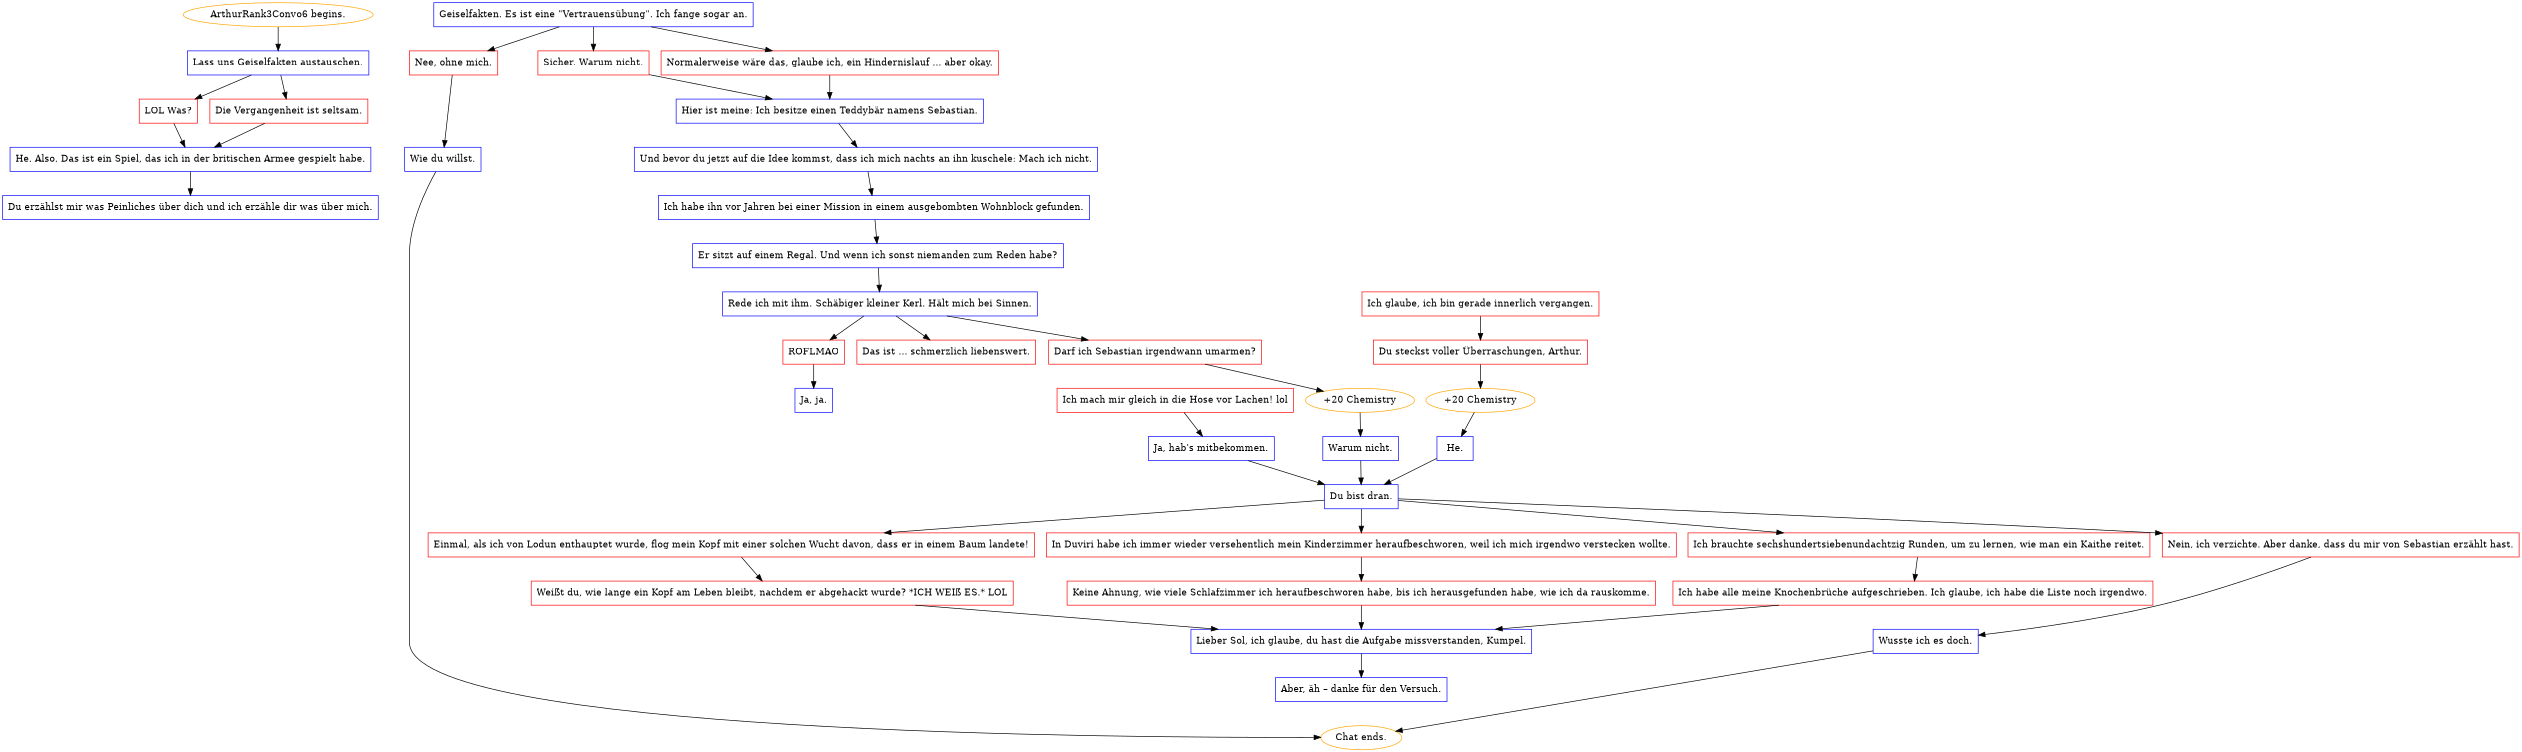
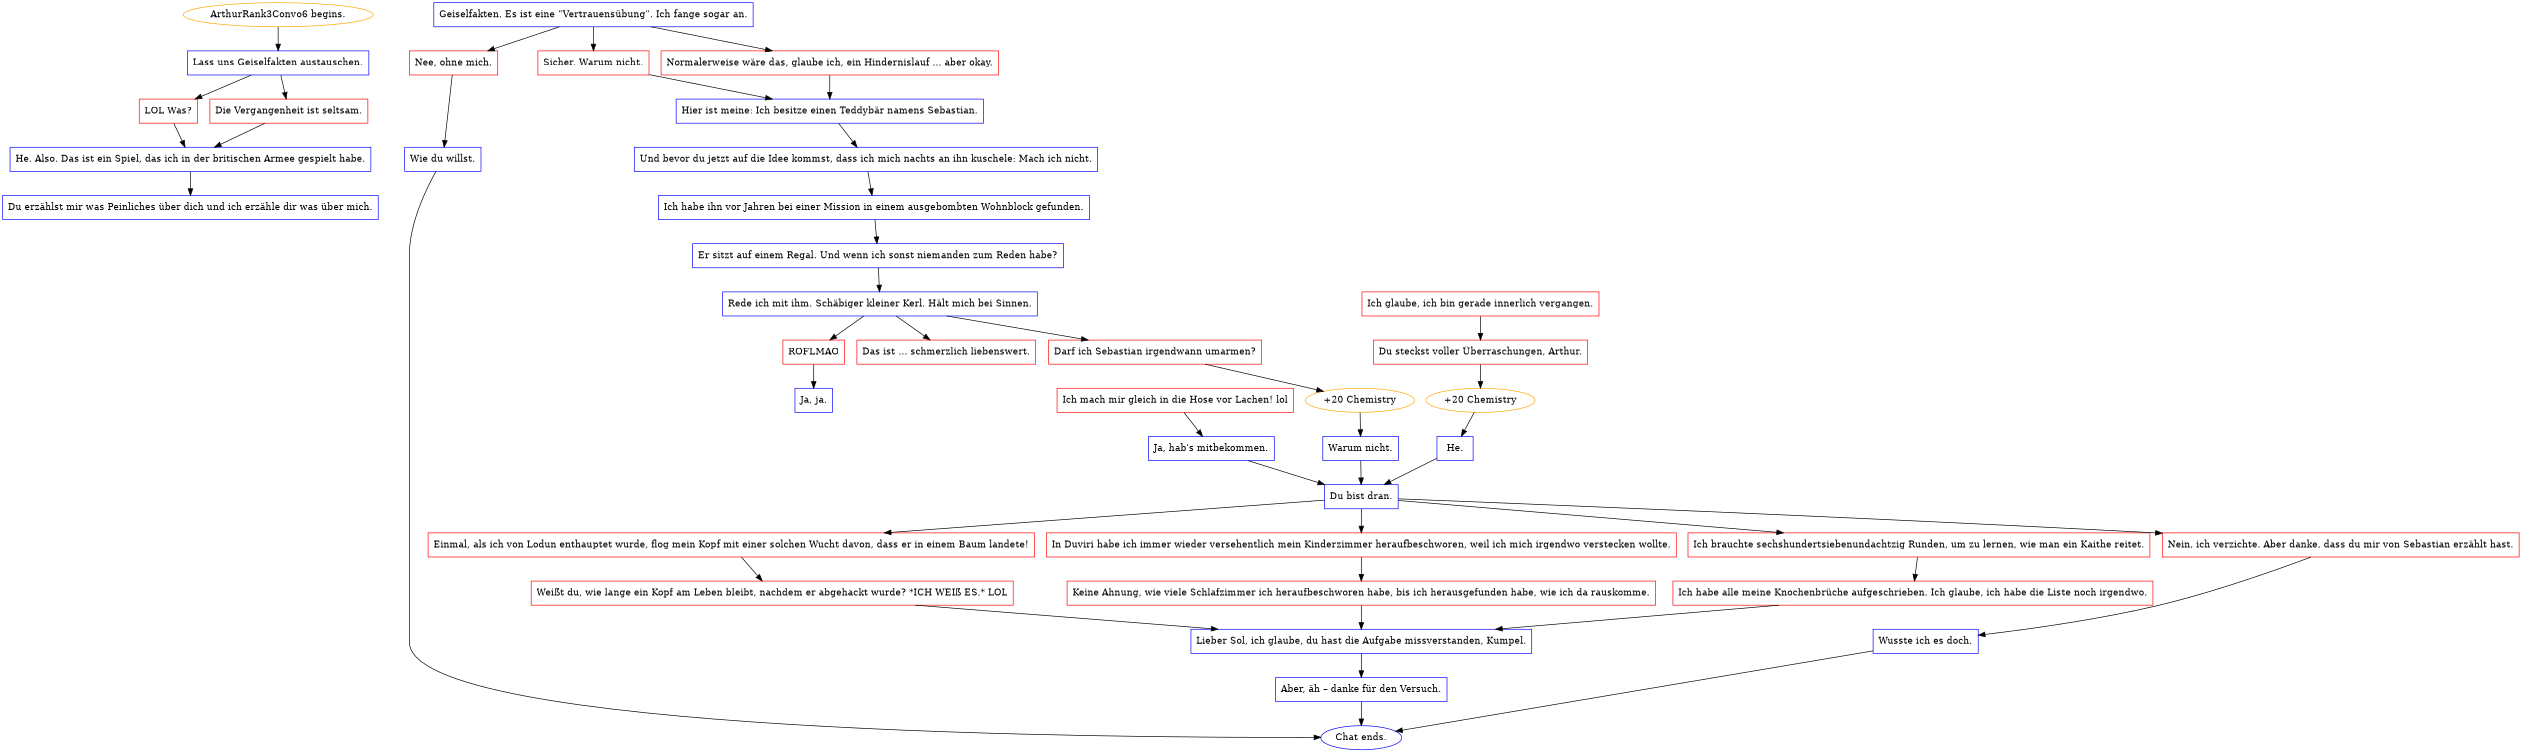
  digraph {
    node [color=blue shape=box]
    "ArthurRank3Convo6 begins." [color=orange shape=""]
    n2 [label="Lass uns Geiselfakten austauschen."]
    n3 [color=red label="LOL Was?"]
    n4 [color=red label="Die Vergangenheit ist seltsam."]
    n5 [label="He. Also. Das ist ein Spiel, das ich in der britischen Armee gespielt habe."]
    n6 [label="Du erzählst mir was Peinliches über dich und ich erzähle dir was über mich."]
    n7 [label="Geiselfakten. Es ist eine \"Vertrauensübung\". Ich fange sogar an."]
    n8 [color=red label="Normalerweise wäre das, glaube ich, ein Hindernislauf ... aber okay."]
    n9 [color=red label="Sicher. Warum nicht."]
    n10 [color=red label="Nee, ohne mich."]
    n11 [label="Hier ist meine: Ich besitze einen Teddybär namens Sebastian."]
    n12 [label="Wie du willst."]
    n13 [label="Und bevor du jetzt auf die Idee kommst, dass ich mich nachts an ihn kuschele: Mach ich nicht."]
-   "Chat ends." [color=orange shape=""]
+   "Chat ends." [shape=""]
    n15 [label="Ich habe ihn vor Jahren bei einer Mission in einem ausgebombten Wohnblock gefunden."]
    n16 [label="Er sitzt auf einem Regal. Und wenn ich sonst niemanden zum Reden habe?"]
    n17 [label="Rede ich mit ihm. Schäbiger kleiner Kerl. Hält mich bei Sinnen."]
    n18 [color=red label=ROFLMAO]
    n19 [color=red label="Das ist ... schmerzlich liebenswert."]
    n20 [color=red label="Darf ich Sebastian irgendwann umarmen?"]
    n21 [label="Ja, ja."]
    n22 [color=orange label="+20 Chemistry" shape=""]
    n23 [color=red label="Ich glaube, ich bin gerade innerlich vergangen."]
    n24 [color=red label="Du steckst voller Überraschungen, Arthur."]
    n25 [label="Warum nicht."]
    n26 [color=red label="Ich mach mir gleich in die Hose vor Lachen! lol"]
    n27 [label="Ja, hab's mitbekommen."]
    n28 [color=orange label="+20 Chemistry" shape=""]
    n29 [label="Du bist dran."]
    n30 [label="He."]
    n31 [color=red label="In Duviri habe ich immer wieder versehentlich mein Kinderzimmer heraufbeschworen, weil ich mich irgendwo verstecken wollte."]
    n32 [color=red label="Einmal, als ich von Lodun enthauptet wurde, flog mein Kopf mit einer solchen Wucht davon, dass er in einem Baum landete!"]
    n33 [color=red label="Ich brauchte sechshundertsiebenundachtzig Runden, um zu lernen, wie man ein Kaithe reitet."]
    n34 [color=red label="Nein, ich verzichte. Aber danke, dass du mir von Sebastian erzählt hast."]
    n35 [color=red label="Keine Ahnung, wie viele Schlafzimmer ich heraufbeschworen habe, bis ich herausgefunden habe, wie ich da rauskomme."]
    n36 [color=red label="Weißt du, wie lange ein Kopf am Leben bleibt, nachdem er abgehackt wurde? *ICH WEIß ES.* LOL"]
    n37 [color=red label="Ich habe alle meine Knochenbrüche aufgeschrieben. Ich glaube, ich habe die Liste noch irgendwo."]
    n38 [label="Wusste ich es doch."]
    n39 [label="Lieber Sol, ich glaube, du hast die Aufgabe missverstanden, Kumpel."]
    n40 [label="Aber, äh – danke für den Versuch."]
    "ArthurRank3Convo6 begins." -> n2
    n2 -> n3
    n2 -> n4
    n3 -> n5
    n4 -> n5
    n5 -> n6
    n7 -> n8
    n7 -> n9
    n7 -> n10
    n8 -> n11
    n9 -> n11
    n10 -> n12
    n11 -> n13
    n12 -> "Chat ends."
    n13 -> n15
    n15 -> n16
    n16 -> n17
    n17 -> n18
    n17 -> n19
    n17 -> n20
    n18 -> n21
    n20 -> n22
    n22 -> n25
    n23 -> n24
    n24 -> n28
    n25 -> n29
    n26 -> n27
    n27 -> n29
    n28 -> n30
    n29 -> n31
    n29 -> n32
    n29 -> n33
    n29 -> n34
    n30 -> n29
    n31 -> n35
    n32 -> n36
    n33 -> n37
    n34 -> n38
    n35 -> n39
    n36 -> n39
    n37 -> n39
    n38 -> "Chat ends."
    n39 -> n40
+   n40 -> "Chat ends."
  }
